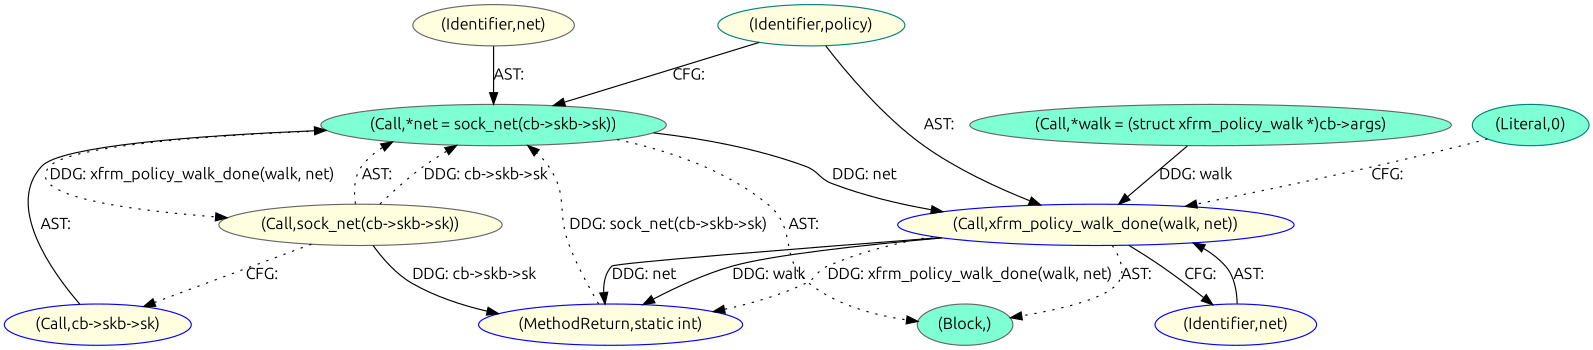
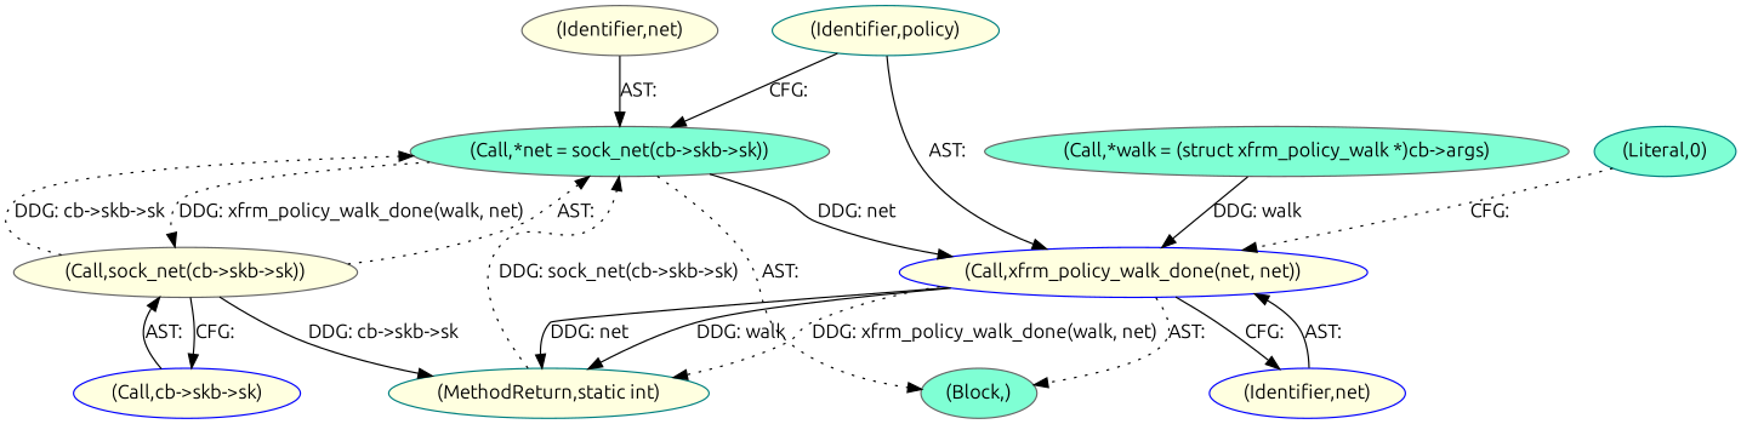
  digraph {
    fontname=Ubuntu
    node [color=gray40 fillcolor=lightyellow fontname=Ubuntu style=filled]
    edge [fontname=Ubuntu style=solid]
    n1 [fillcolor=aquamarine label="(Call,*net = sock_net(cb->skb->sk))"]
    n2 [label="(Call,sock_net(cb->skb->sk))"]
-   n3 [color=blue label="(Call,xfrm_policy_walk_done(walk, net))"]
+   n3 [color=blue label="(Call,xfrm_policy_walk_done(net, net))"]
    n4 [fillcolor=aquamarine label="(Block,)"]
-   n5 [color=blue label="(MethodReturn,static int)"]
+   n5 [color=teal label="(MethodReturn,static int)"]
    n6 [color=blue label="(Call,cb->skb->sk)"]
    n7 [color=blue label="(Identifier,net)"]
    n8 [color=teal label="(Identifier,policy)"]
    n9 [label="(Identifier,net)"]
    n10 [fillcolor=aquamarine label="(Call,*walk = (struct xfrm_policy_walk *)cb->args)"]
    n11 [color=teal fillcolor=aquamarine label="(Literal,0)"]
    n1 -> n2 [label="DDG: xfrm_policy_walk_done(walk, net)" style=dotted]
    n1 -> n3 [label="DDG: net"]
    n1 -> n4 [label="AST: " style=dotted]
    n2 -> n1 [label="AST: " style=dotted]
    n2 -> n1 [label="DDG: cb->skb->sk" style=dotted]
    n2 -> n5 [label="DDG: cb->skb->sk"]
-   n2 -> n6 [label="CFG: " style=dotted]
+   n2 -> n6 [label="CFG: "]
    n3 -> n4 [label="AST: " style=dotted]
    n3 -> n5 [label="DDG: net"]
    n3 -> n5 [label="DDG: walk"]
    n3 -> n5 [label="DDG: xfrm_policy_walk_done(walk, net)" style=dotted]
    n3 -> n7 [label="CFG: "]
    n5 -> n1 [label="DDG: sock_net(cb->skb->sk)" style=dotted]
-   n6 -> n1 [label="AST: "]
+   n6 -> n2 [label="AST: "]
    n7 -> n3 [label="AST: "]
    n8 -> n1 [label="CFG: "]
    n8 -> n3 [label="AST: "]
    n9 -> n1 [label="AST: "]
    n10 -> n3 [label="DDG: walk"]
    n11 -> n3 [label="CFG: " style=dotted]
  }
